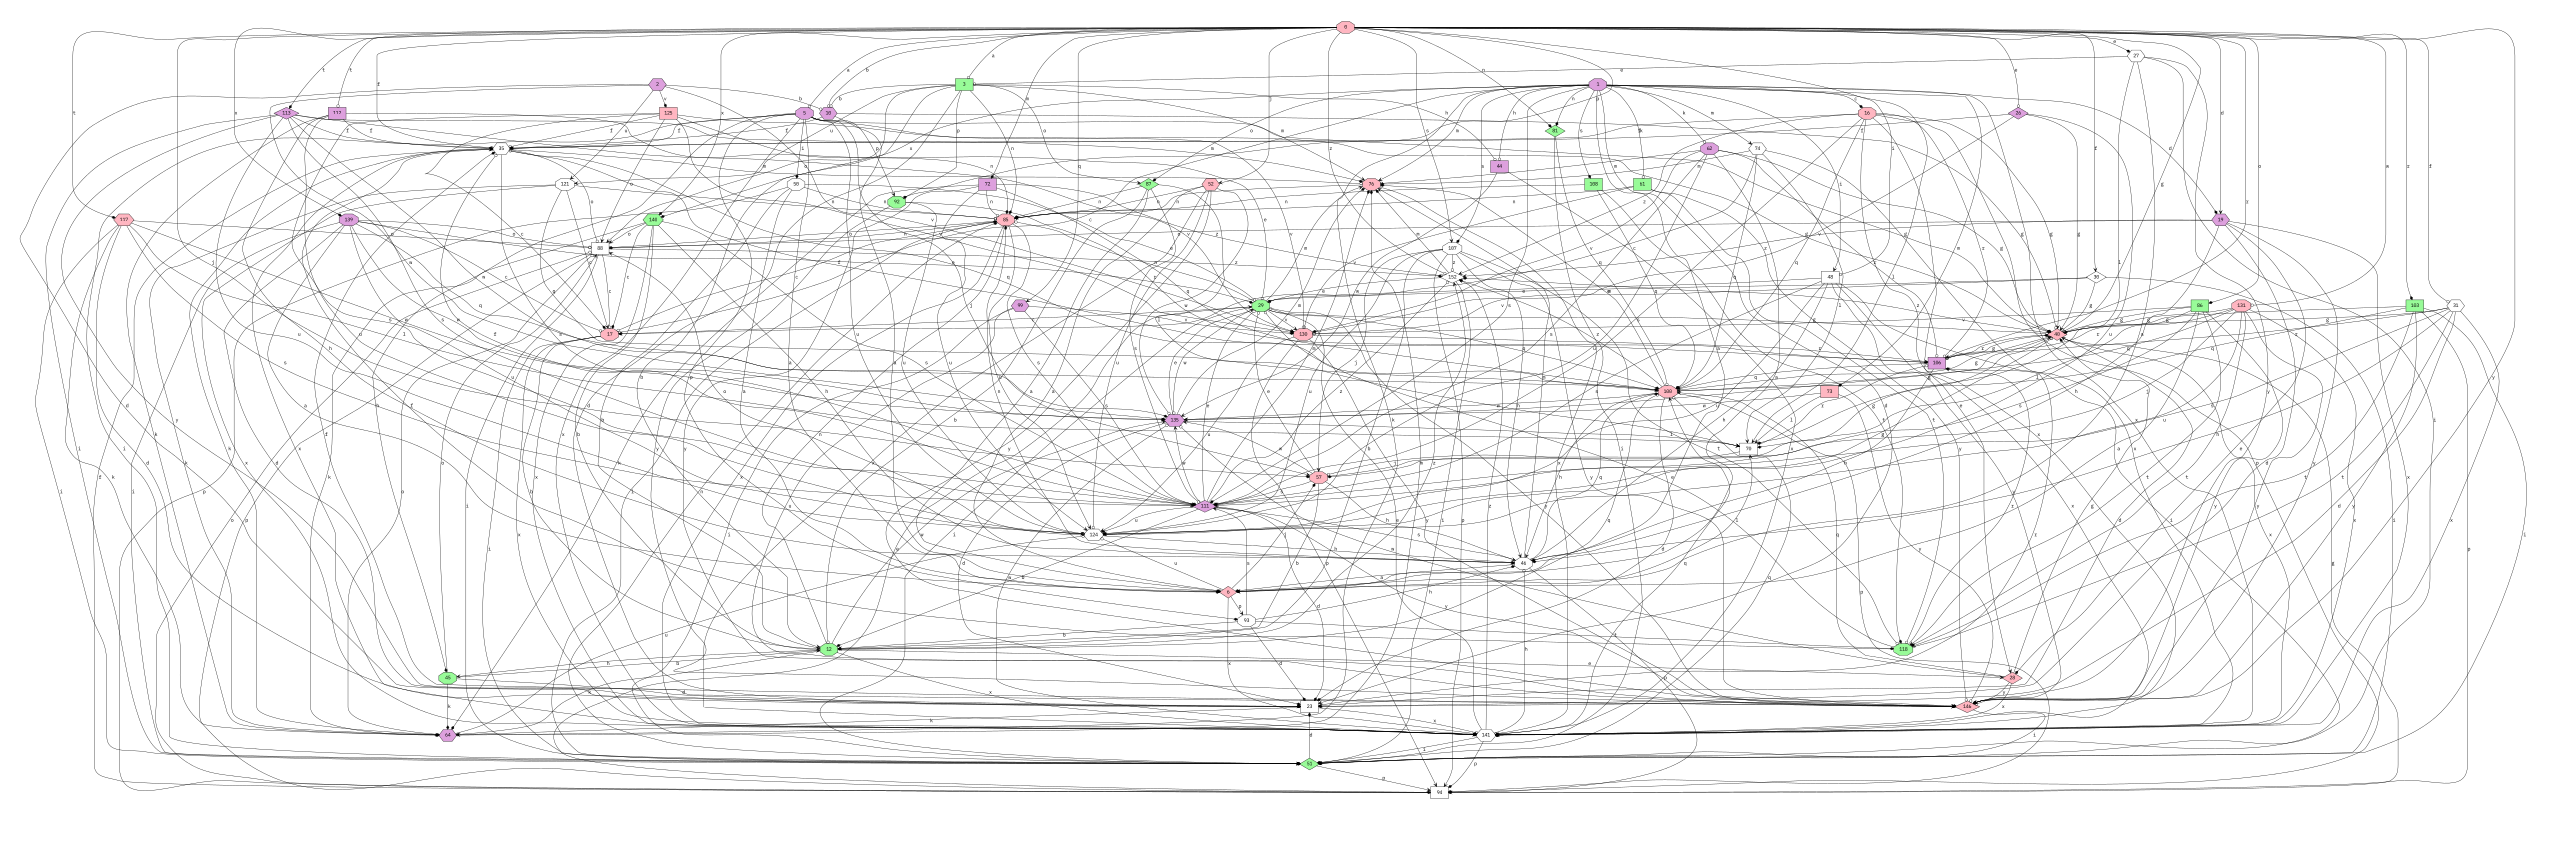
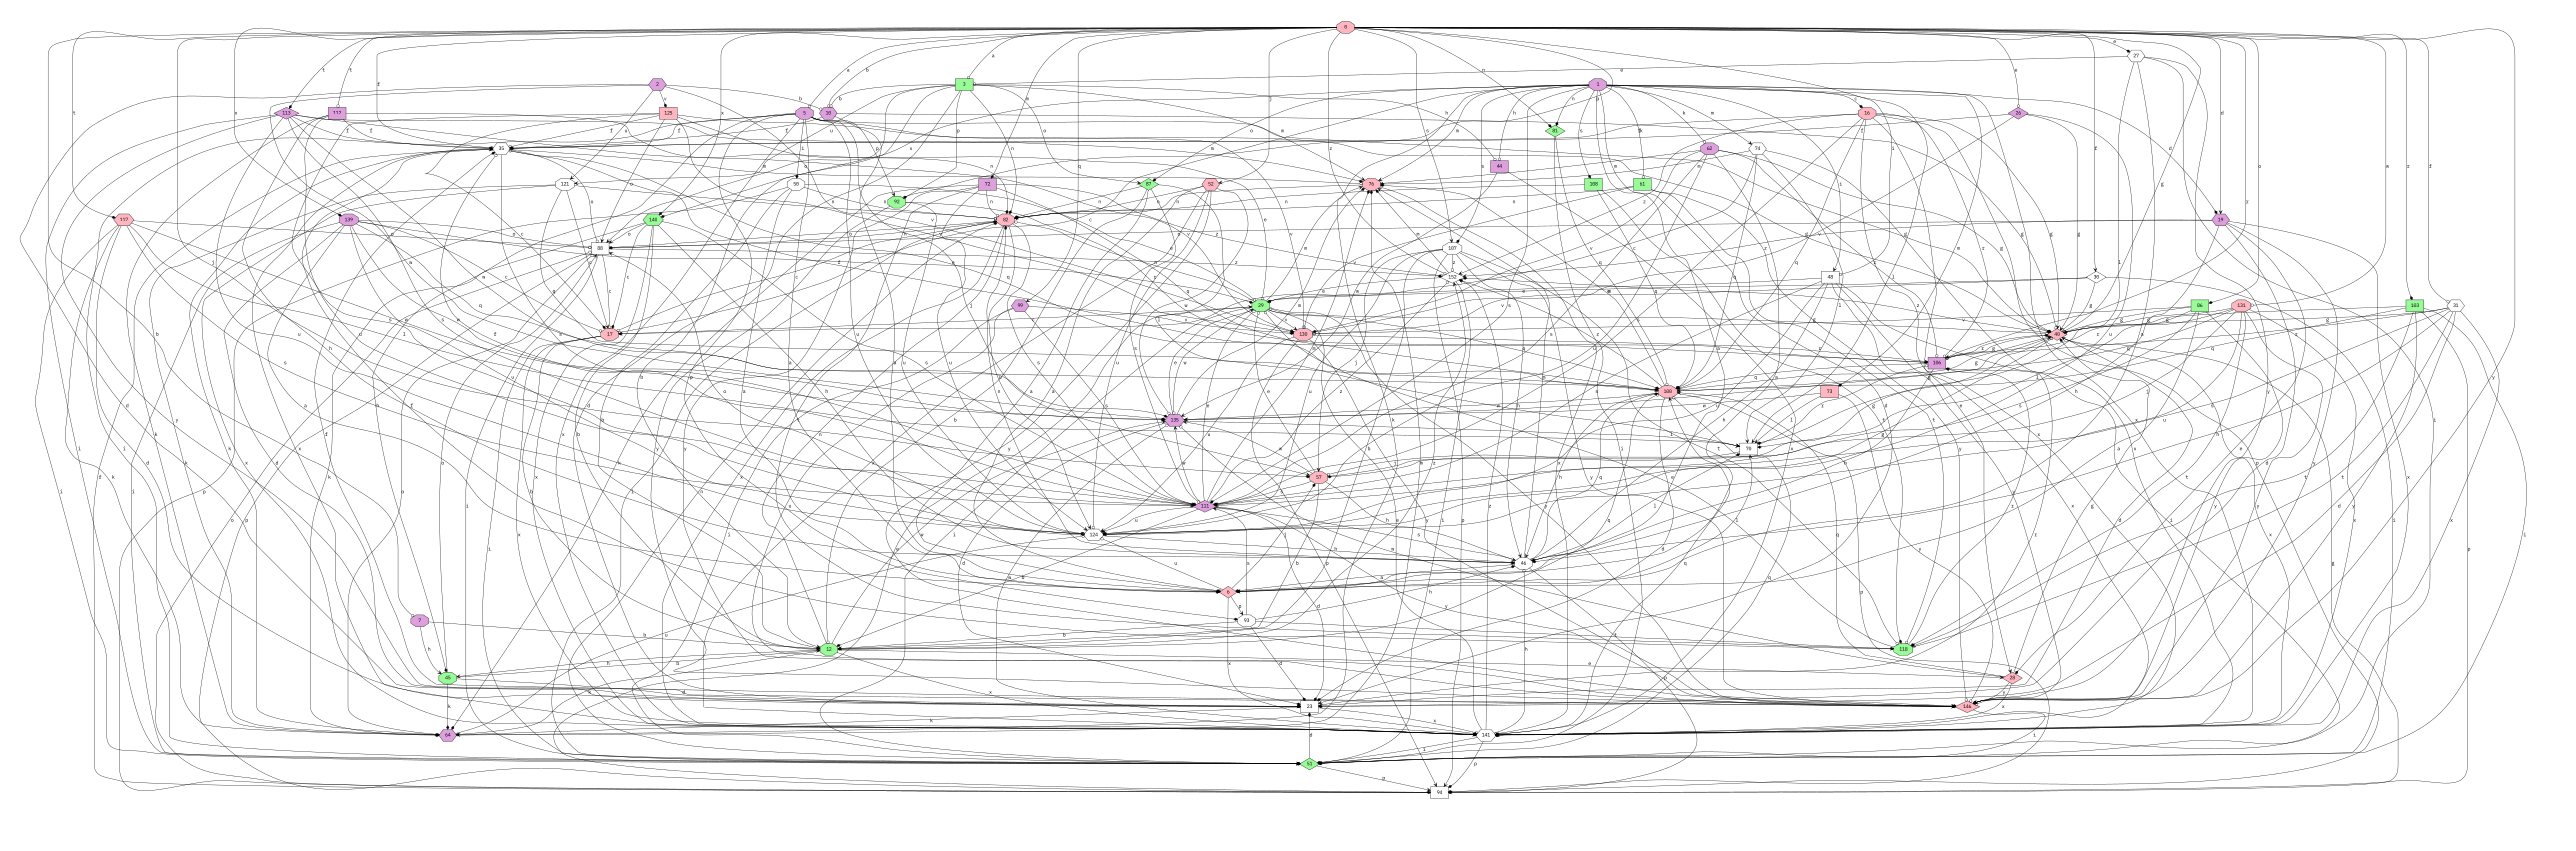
  strict digraph {
    fontname="IBM Plex Mono"
    node [fillcolor=plum fontname="IBM Plex Mono" shape=octagon style=filled]
    edge [arrowhead=odot fontname="IBM Plex Mono"]
    0 [fillcolor=lightpink]
    3 [fillcolor=palegreen shape=box]
    5
+   7
    10 [shape=hexagon]
    19 [shape=hexagon]
    26 [shape=diamond]
    27 [fillcolor=white shape=hexagon]
    30 [fillcolor=white shape=diamond]
    31 [fillcolor=white shape=hexagon]
    35 [fillcolor=white shape=hexagon]
    40 [fillcolor=lightpink shape=diamond]
    48 [fillcolor=white shape=box]
    52 [fillcolor=lightpink shape=hexagon]
    57 [fillcolor=lightpink]
    72 [shape=box]
    81 [fillcolor=palegreen shape=diamond]
    86 [fillcolor=palegreen shape=box]
    92 [fillcolor=palegreen]
    99 [shape=hexagon]
    103 [fillcolor=palegreen shape=box]
    106 [shape=box]
    107 [fillcolor=white]
    112 [shape=box]
    113 [shape=diamond]
    117 [fillcolor=lightpink shape=hexagon]
    131 [fillcolor=lightpink]
    139
    140 [fillcolor=palegreen shape=hexagon]
    146 [fillcolor=lightpink shape=diamond]
    152 [fillcolor=white shape=diamond]
    23 [fillcolor=white shape=box]
    44 [shape=box]
    76 [fillcolor=lightpink]
    87 [fillcolor=palegreen shape=diamond]
    121 [fillcolor=white]
    12 [fillcolor=palegreen]
-   82 [fillcolor=lightpink label=85]
+   82 [fillcolor=lightpink]
    88 [fillcolor=white shape=box]
    6 [fillcolor=lightpink shape=diamond]
    141 [fillcolor=white shape=hexagon]
    130 [fillcolor=lightpink]
    45 [fillcolor=palegreen]
    50 [fillcolor=white]
    51 [fillcolor=palegreen shape=diamond]
    93 [fillcolor=white]
    124 [fillcolor=white shape=hexagon]
    28 [fillcolor=lightpink shape=diamond]
    46 [fillcolor=white]
    70 [fillcolor=white shape=box]
    29 [fillcolor=palegreen]
    111 [shape=diamond]
    118 [fillcolor=palegreen]
    100 [fillcolor=lightpink]
    135 [shape=hexagon]
    64 [shape=hexagon]
    94 [fillcolor=white shape=box]
    17 [fillcolor=lightpink]
    1
    16 [fillcolor=lightpink]
    61 [fillcolor=palegreen shape=box]
    62
    73 [fillcolor=lightpink shape=box]
    74 [fillcolor=white shape=hexagon]
    108 [fillcolor=palegreen shape=box]
    2 [shape=hexagon]
    125 [fillcolor=lightpink shape=box]
    0 -> 3 [label=a]
    0 -> 5 [label=a]
+   0 -> 7 [label=b]
    0 -> 10 [label=b]
    0 -> 19 [arrowhead=vee label=d]
    0 -> 26 [label=e]
    0 -> 27 [arrowhead=diamond label=e]
    0 -> 30 [arrowhead=vee label=f]
    0 -> 31 [label=f]
    0 -> 35 [label=f]
    0 -> 40 [label=g]
    0 -> 48 [label=i]
    0 -> 52 [arrowhead=vee label=j]
    0 -> 57 [arrowhead=diamond label=j]
    0 -> 72 [arrowhead=diamond label=m]
    0 -> 81 [arrowhead=diamond label=n]
    0 -> 86 [arrowhead=diamond label=o]
    0 -> 92 [label=p]
    0 -> 99 [arrowhead=vee label=q]
    0 -> 103 [arrowhead=diamond label=r]
    0 -> 106 [arrowhead=vee label=r]
    0 -> 107 [arrowhead=vee label=s]
    0 -> 112 [label=t]
    0 -> 113 [arrowhead=diamond label=t]
    0 -> 117 [arrowhead=diamond label=t]
    0 -> 131 [label=w]
    0 -> 139 [arrowhead=diamond label=x]
    0 -> 140 [arrowhead=diamond label=x]
    0 -> 146 [arrowhead=vee label=y]
    0 -> 152 [label=z]
    3 -> 10 [label=b]
    3 -> 92 [arrowhead=diamond label=p]
    3 -> 23 [arrowhead=diamond label=d]
    3 -> 44 [label=h]
    3 -> 76 [arrowhead=vee label=m]
    3 -> 87 [arrowhead=vee label=o]
    3 -> 121 [arrowhead=vee label=u]
    3 -> 12 [arrowhead=vee label=b]
    3 -> 82 [arrowhead=diamond label=n]
    3 -> 88 [arrowhead=vee label=o]
    5 -> 35 [label=f]
    5 -> 40 [arrowhead=diamond label=g]
    5 -> 57 [arrowhead=vee label=j]
    5 -> 92 [arrowhead=vee label=p]
    5 -> 6 [arrowhead=diamond label=a]
    5 -> 141 [label=x]
    5 -> 130 [label=v]
    5 -> 45 [arrowhead=diamond label=h]
    5 -> 50 [arrowhead=diamond label=i]
    5 -> 51 [arrowhead=diamond label=i]
    5 -> 93 [arrowhead=diamond label=p]
    5 -> 124 [arrowhead=vee label=u]
+   7 -> 12 [arrowhead=diamond label=b]
+   7 -> 45 [arrowhead=vee label=h]
    10 -> 35 [arrowhead=diamond label=f]
    10 -> 40 [label=g]
    10 -> 6 [arrowhead=diamond label=a]
    19 -> 146 [arrowhead=diamond label=y]
    19 -> 152 [arrowhead=vee label=z]
    19 -> 23 [arrowhead=vee label=d]
    19 -> 88 [arrowhead=diamond label=o]
    19 -> 141 [label=x]
    19 -> 28 [arrowhead=diamond label=e]
    19 -> 46 [arrowhead=diamond label=h]
    26 -> 35 [arrowhead=vee label=f]
    26 -> 40 [arrowhead=vee label=g]
    26 -> 130 [label=v]
    26 -> 124 [label=u]
    27 -> 3 [label=e]
    27 -> 146 [arrowhead=vee label=y]
    27 -> 6 [arrowhead=vee label=a]
    27 -> 51 [arrowhead=vee label=i]
    27 -> 70 [arrowhead=diamond label=l]
    30 -> 40 [label=g]
    30 -> 130 [label=v]
    30 -> 51 [arrowhead=diamond label=i]
    30 -> 29 [label=e]
    31 -> 40 [label=g]
    31 -> 106 [label=r]
    31 -> 23 [arrowhead=diamond label=d]
    31 -> 141 [label=x]
    31 -> 46 [arrowhead=diamond label=h]
    31 -> 111 [label=s]
    31 -> 118 [label=t]
    35 -> 76 [label=m]
    35 -> 88 [label=o]
    35 -> 141 [label=x]
    35 -> 111 [arrowhead=vee label=s]
    35 -> 100 [label=q]
    40 -> 106 [label=r]
    40 -> 152 [arrowhead=diamond label=z]
    40 -> 23 [arrowhead=vee label=d]
    40 -> 141 [label=x]
    48 -> 146 [arrowhead=vee label=y]
    48 -> 141 [label=x]
    48 -> 51 [arrowhead=diamond label=i]
    48 -> 124 [arrowhead=vee label=u]
    48 -> 46 [label=h]
    48 -> 29 [arrowhead=diamond label=e]
    48 -> 111 [label=s]
    52 -> 146 [label=y]
    52 -> 82 [arrowhead=diamond label=n]
    52 -> 6 [label=a]
    52 -> 141 [arrowhead=diamond label=x]
    52 -> 124 [label=u]
    52 -> 135 [label=w]
    57 -> 40 [label=g]
    57 -> 12 [arrowhead=vee label=b]
    57 -> 46 [arrowhead=vee label=h]
    57 -> 29 [label=e]
    57 -> 111 [arrowhead=diamond label=s]
    57 -> 135 [arrowhead=vee label=w]
    72 -> 146 [arrowhead=vee label=y]
    72 -> 152 [label=z]
    72 -> 82 [label=n]
    72 -> 124 [arrowhead=vee label=u]
    72 -> 100 [arrowhead=diamond label=q]
    72 -> 64 [arrowhead=diamond label=k]
    81 -> 51 [arrowhead=diamond label=i]
    81 -> 100 [label=q]
    86 -> 40 [label=g]
    86 -> 146 [arrowhead=diamond label=y]
    86 -> 6 [arrowhead=vee label=a]
    86 -> 130 [label=v]
    86 -> 70 [arrowhead=diamond label=l]
    86 -> 111 [arrowhead=vee label=s]
-   86 -> 118 [arrowhead=vee label=t]
+   72 -> 118 [arrowhead=vee label=t]
    92 -> 106 [arrowhead=diamond label=r]
    92 -> 146 [arrowhead=vee label=y]
    92 -> 124 [label=u]
    99 -> 146 [arrowhead=vee label=u]
    99 -> 130 [arrowhead=diamond label=v]
    99 -> 51 [arrowhead=diamond label=i]
    99 -> 111 [arrowhead=diamond label=s]
    103 -> 40 [label=g]
    103 -> 146 [arrowhead=vee label=y]
    103 -> 51 [arrowhead=vee label=i]
    103 -> 118 [arrowhead=vee label=t]
    103 -> 100 [label=q]
    103 -> 94 [label=p]
    106 -> 35 [label=f]
    106 -> 40 [arrowhead=diamond label=g]
    106 -> 46 [label=h]
    106 -> 100 [label=q]
    107 -> 57 [arrowhead=vee label=j]
    107 -> 146 [arrowhead=diamond label=y]
    107 -> 152 [label=z]
    107 -> 12 [arrowhead=diamond label=b]
    107 -> 124 [arrowhead=vee label=u]
    107 -> 46 [arrowhead=vee label=h]
    107 -> 118 [label=t]
    107 -> 94 [arrowhead=vee label=p]
    112 -> 35 [label=f]
    112 -> 124 [label=u]
    112 -> 46 [arrowhead=vee label=h]
    112 -> 29 [label=e]
    112 -> 64 [arrowhead=vee label=k]
    113 -> 35 [arrowhead=diamond label=f]
    113 -> 146 [arrowhead=vee label=y]
    113 -> 76 [arrowhead=diamond label=m]
    113 -> 130 [arrowhead=vee label=v]
    113 -> 51 [label=i]
    113 -> 124 [label=u]
    113 -> 111 [arrowhead=diamond label=s]
    113 -> 135 [arrowhead=diamond label=w]
    117 -> 23 [arrowhead=diamond label=d]
    117 -> 88 [label=o]
    117 -> 51 [label=i]
    117 -> 70 [arrowhead=vee label=l]
    117 -> 111 [label=s]
    117 -> 135 [arrowhead=vee label=w]
    117 -> 64 [arrowhead=diamond label=k]
    131 -> 40 [arrowhead=diamond label=g]
    131 -> 57 [arrowhead=diamond label=j]
    131 -> 106 [label=r]
    131 -> 146 [label=y]
    131 -> 141 [arrowhead=vee label=x]
    131 -> 124 [label=u]
    131 -> 118 [arrowhead=diamond label=t]
    131 -> 100 [arrowhead=vee label=q]
    139 -> 23 [arrowhead=vee label=d]
    139 -> 88 [label=o]
    139 -> 6 [arrowhead=vee label=a]
    139 -> 51 [arrowhead=vee label=i]
    139 -> 124 [label=u]
    139 -> 29 [arrowhead=diamond label=e]
    139 -> 100 [label=q]
    139 -> 135 [arrowhead=diamond label=w]
    139 -> 17 [label=c]
    140 -> 12 [label=b]
    140 -> 88 [arrowhead=vee label=o]
    140 -> 141 [label=x]
    140 -> 46 [arrowhead=diamond label=h]
    140 -> 111 [label=s]
    140 -> 64 [arrowhead=diamond label=k]
    140 -> 17 [arrowhead=diamond label=c]
    146 -> 35 [arrowhead=diamond label=f]
    146 -> 51 [arrowhead=diamond label=i]
    152 -> 76 [arrowhead=diamond label=m]
    152 -> 51 [label=i]
    152 -> 29 [label=e]
    23 -> 106 [arrowhead=diamond label=r]
    23 -> 141 [label=x]
    23 -> 64 [label=k]
    44 -> 141 [arrowhead=vee label=x]
    44 -> 135 [arrowhead=vee label=w]
    76 -> 82 [arrowhead=vee label=n]
    76 -> 141 [label=x]
    87 -> 12 [label=b]
    87 -> 82 [arrowhead=diamond label=n]
    87 -> 6 [arrowhead=vee label=a]
    87 -> 70 [arrowhead=vee label=l]
    87 -> 111 [label=s]
    121 -> 82 [label=n]
    121 -> 141 [arrowhead=vee label=x]
    121 -> 100 [arrowhead=vee label=q]
    121 -> 64 [label=k]
    121 -> 17 [arrowhead=vee label=c]
    12 -> 152 [arrowhead=vee label=z]
    12 -> 82 [label=n]
    12 -> 141 [arrowhead=vee label=x]
    12 -> 45 [arrowhead=vee label=h]
    12 -> 28 [arrowhead=vee label=e]
    12 -> 100 [label=q]
    12 -> 135 [arrowhead=vee label=w]
    12 -> 64 [arrowhead=vee label=k]
    82 -> 88 [label=o]
    82 -> 141 [arrowhead=diamond label=x]
    82 -> 51 [arrowhead=diamond label=i]
    82 -> 124 [arrowhead=vee label=u]
    82 -> 111 [label=s]
    82 -> 17 [label=c]
    88 -> 152 [arrowhead=diamond label=z]
    88 -> 82 [arrowhead=diamond label=n]
    88 -> 51 [arrowhead=vee label=i]
    88 -> 94 [arrowhead=diamond label=p]
    88 -> 17 [label=c]
    6 -> 57 [arrowhead=diamond label=j]
    6 -> 141 [arrowhead=diamond label=x]
    6 -> 93 [arrowhead=vee label=p]
    6 -> 124 [label=u]
    6 -> 70 [arrowhead=vee label=l]
    141 -> 152 [arrowhead=vee label=z]
    141 -> 51 [arrowhead=diamond label=i]
    141 -> 46 [label=h]
    141 -> 29 [label=e]
    141 -> 100 [arrowhead=vee label=q]
    141 -> 135 [label=w]
    141 -> 94 [arrowhead=diamond label=p]
    130 -> 106 [arrowhead=vee label=r]
    130 -> 146 [label=y]
    130 -> 124 [arrowhead=vee label=u]
    130 -> 94 [arrowhead=vee label=p]
    45 -> 23 [label=d]
    45 -> 12 [arrowhead=vee label=b]
    45 -> 88 [arrowhead=vee label=o]
    45 -> 64 [arrowhead=diamond label=k]
    50 -> 12 [label=b]
    50 -> 82 [label=n]
    50 -> 6 [arrowhead=diamond label=a]
    50 -> 29 [label=e]
    50 -> 94 [label=p]
    51 -> 23 [arrowhead=diamond label=d]
    51 -> 82 [arrowhead=diamond label=n]
    51 -> 100 [label=q]
    51 -> 94 [arrowhead=vee label=p]
    93 -> 23 [arrowhead=diamond label=d]
    93 -> 12 [arrowhead=vee label=b]
    93 -> 46 [arrowhead=diamond label=h]
    93 -> 111 [arrowhead=vee label=s]
    93 -> 118 [arrowhead=diamond label=t]
    124 -> 40 [label=g]
    124 -> 88 [arrowhead=vee label=o]
    124 -> 46 [label=h]
    28 -> 40 [arrowhead=diamond label=g]
    28 -> 146 [label=y]
    28 -> 141 [arrowhead=diamond label=x]
    28 -> 100 [arrowhead=vee label=q]
    28 -> 135 [label=w]
    46 -> 76 [arrowhead=vee label=m]
    46 -> 82 [arrowhead=diamond label=n]
    46 -> 6 [arrowhead=diamond label=a]
+   46 -> 70 [arrowhead=diamond label=l]
    46 -> 111 [label=s]
    46 -> 100 [arrowhead=diamond label=q]
    46 -> 94 [arrowhead=vee label=p]
    70 -> 57 [label=j]
    70 -> 106 [label=r]
    29 -> 40 [label=g]
    29 -> 146 [label=y]
    29 -> 76 [arrowhead=vee label=m]
    29 -> 82 [label=n]
    29 -> 130 [arrowhead=vee label=v]
    29 -> 51 [label=i]
    29 -> 100 [arrowhead=diamond label=q]
    29 -> 135 [label=w]
    29 -> 17 [arrowhead=diamond label=c]
    111 -> 35 [label=f]
    111 -> 146 [arrowhead=diamond label=y]
    111 -> 152 [label=z]
    111 -> 23 [arrowhead=diamond label=d]
    111 -> 76 [arrowhead=diamond label=m]
    111 -> 12 [arrowhead=diamond label=b]
    111 -> 124 [arrowhead=diamond label=u]
    111 -> 29 [label=e]
    111 -> 135 [arrowhead=vee label=w]
    118 -> 35 [arrowhead=vee label=f]
    118 -> 106 [arrowhead=vee label=r]
    118 -> 29 [label=e]
    100 -> 40 [arrowhead=vee label=g]
    100 -> 152 [arrowhead=diamond label=z]
    100 -> 23 [arrowhead=diamond label=d]
    100 -> 76 [arrowhead=diamond label=m]
    100 -> 46 [arrowhead=vee label=h]
    100 -> 135 [arrowhead=vee label=w]
    100 -> 94 [arrowhead=diamond label=p]
    135 -> 40 [arrowhead=vee label=g]
    135 -> 23 [arrowhead=diamond label=d]
    135 -> 76 [arrowhead=diamond label=m]
    135 -> 70 [arrowhead=vee label=l]
    135 -> 29 [arrowhead=vee label=e]
    64 -> 35 [arrowhead=vee label=k]
    64 -> 76 [arrowhead=diamond label=m]
    64 -> 88 [label=o]
    64 -> 124 [label=u]
    94 -> 35 [label=f]
    94 -> 40 [arrowhead=vee label=g]
    94 -> 88 [label=o]
    94 -> 29 [arrowhead=vee label=e]
    17 -> 12 [arrowhead=vee label=b]
    17 -> 141 [arrowhead=diamond label=x]
    17 -> 51 [arrowhead=diamond label=i]
    1 -> 19 [arrowhead=diamond label=d]
    1 -> 48 [arrowhead=vee label=i]
    1 -> 81 [arrowhead=diamond label=n]
    1 -> 107 [arrowhead=diamond label=s]
    1 -> 140 [arrowhead=diamond label=x]
    1 -> 23 [arrowhead=vee label=d]
    1 -> 44 [label=h]
    1 -> 76 [arrowhead=vee label=m]
    1 -> 87 [arrowhead=diamond label=o]
    1 -> 6 [arrowhead=vee label=a]
    1 -> 141 [arrowhead=vee label=x]
    1 -> 70 [arrowhead=vee label=l]
    1 -> 111 [arrowhead=diamond label=s]
    1 -> 64 [arrowhead=vee label=k]
    1 -> 17 [label=c]
    1 -> 16 [arrowhead=diamond label=c]
    1 -> 61 [label=k]
    1 -> 62 [label=k]
    1 -> 73 [arrowhead=diamond label=m]
    1 -> 74 [arrowhead=vee label=m]
    1 -> 108 [arrowhead=diamond label=s]
    16 -> 35 [label=f]
    16 -> 40 [arrowhead=vee label=g]
    16 -> 106 [label=r]
    16 -> 152 [arrowhead=vee label=z]
    16 -> 141 [label=x]
    16 -> 28 [arrowhead=vee label=e]
    16 -> 111 [arrowhead=vee label=s]
    16 -> 100 [arrowhead=diamond label=q]
    16 -> 94 [label=p]
    61 -> 146 [label=y]
    61 -> 82 [arrowhead=diamond label=n]
    61 -> 130 [label=v]
    61 -> 118 [label=t]
    62 -> 40 [arrowhead=diamond label=g]
    62 -> 106 [label=r]
    62 -> 76 [label=m]
    62 -> 6 [arrowhead=diamond label=a]
    62 -> 130 [arrowhead=diamond label=v]
    62 -> 124 [arrowhead=diamond label=u]
    62 -> 111 [label=s]
    73 -> 146 [label=y]
    73 -> 70 [arrowhead=vee label=l]
    73 -> 135 [arrowhead=vee label=w]
    74 -> 76 [arrowhead=diamond label=m]
    74 -> 141 [label=x]
    74 -> 70 [arrowhead=vee label=l]
    74 -> 100 [arrowhead=diamond label=q]
    74 -> 17 [arrowhead=vee label=c]
    108 -> 82 [arrowhead=diamond label=n]
    108 -> 118 [arrowhead=diamond label=t]
    108 -> 100 [arrowhead=diamond label=q]
    2 -> 10 [label=b]
    2 -> 23 [arrowhead=diamond label=d]
    2 -> 121 [arrowhead=vee label=u]
    2 -> 130 [arrowhead=diamond label=v]
    2 -> 135 [arrowhead=diamond label=w]
    2 -> 125 [arrowhead=diamond label=v]
    125 -> 35 [label=f]
    125 -> 40 [arrowhead=diamond label=g]
    125 -> 82 [arrowhead=diamond label=n]
    125 -> 88 [arrowhead=vee label=o]
    125 -> 130 [arrowhead=vee label=v]
    125 -> 111 [arrowhead=vee label=s]
    125 -> 17 [arrowhead=diamond label=c]
  }
